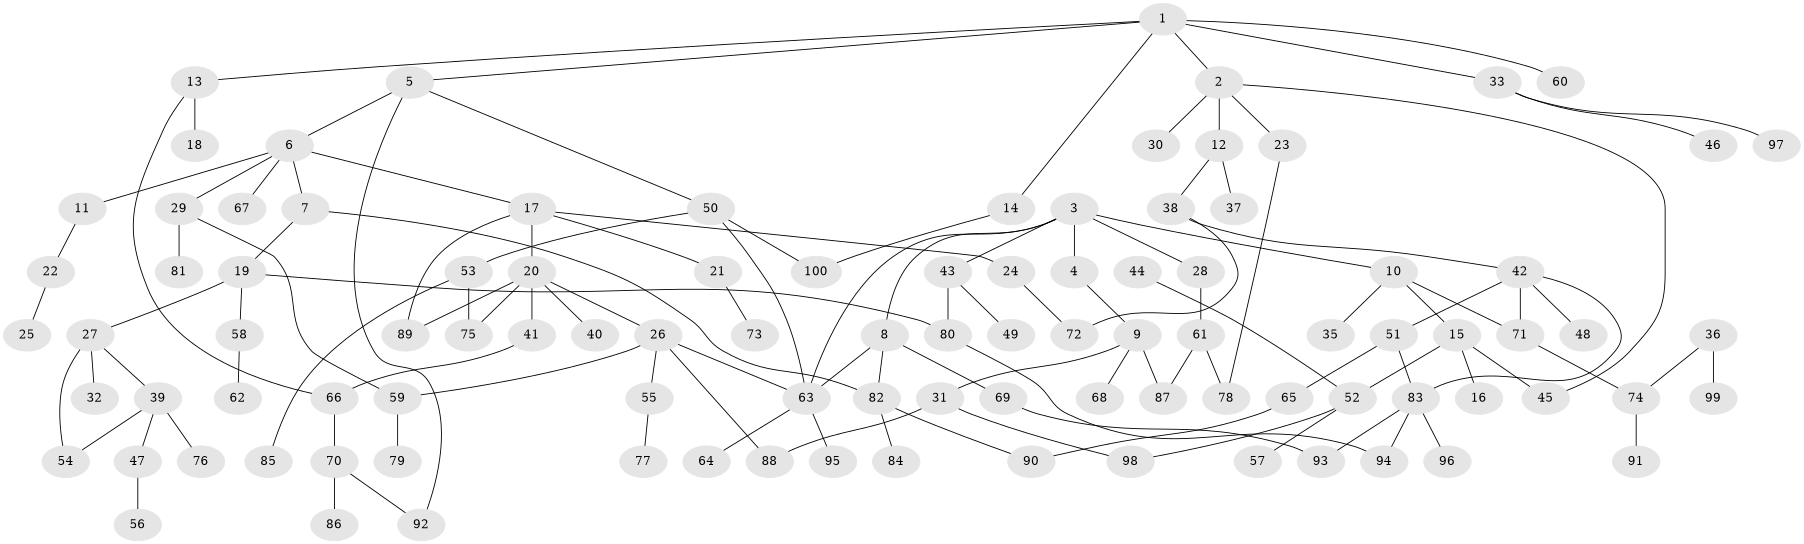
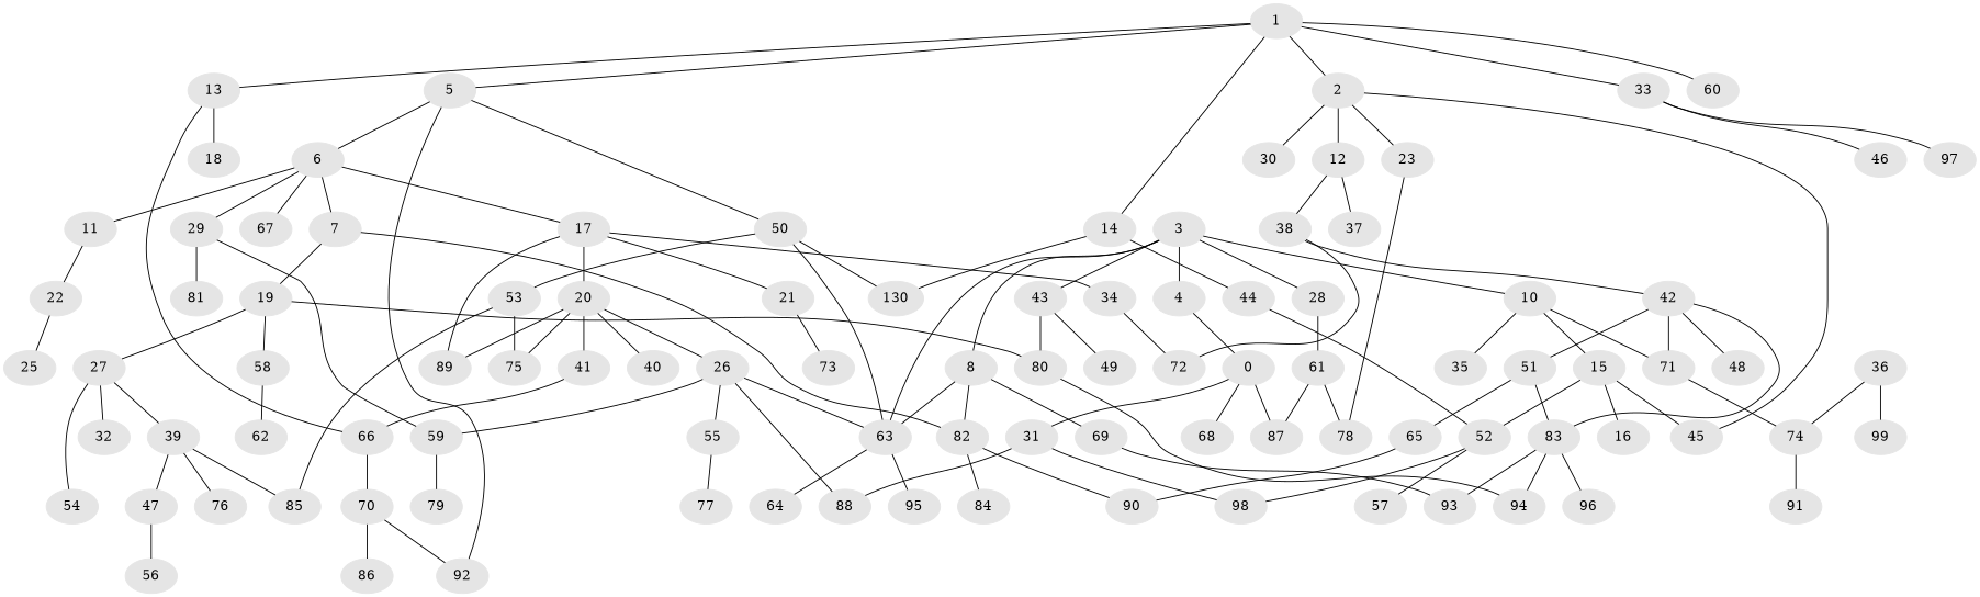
  graph {
    node [color=gray90 style=filled]
    1
    2
    5
    13
    14
    33
    60
    12
    23
    30
    45
    3
    4
    8
    10
    28
    43
    63
    6
    50
    92
    18
    66
    44
-   100
+   100 [label=130]
    46
    97
    37
    38
    78
-   9
+   9 [label=0]
    82
    69
    15
    35
    71
    61
    80
    49
    64
    95
    31
    68
    87
    7
    11
    17
    29
    67
    53
    19
    22
    20
    21
-   24
+   24 [label=34]
    89
    59
    81
    27
    58
    90
    84
    93
    16
    52
    88
    98
    74
    25
    72
    42
    70
    57
    26
    40
    41
    75
    73
    32
    39
    54
    62
    94
    55
    77
    79
    47
    76
    85
    36
    99
    91
    48
    51
    83
    56
    65
    96
    86
    1 -- 2
    1 -- 5
    1 -- 13
    1 -- 14
    1 -- 33
    1 -- 60
    2 -- 12
    2 -- 23
    2 -- 30
    2 -- 45
    5 -- 6
    5 -- 50
    5 -- 92
    13 -- 18
    13 -- 66
+   14 -- 44
    14 -- 100
    33 -- 46
    33 -- 97
    12 -- 37
    12 -- 38
    23 -- 78
    3 -- 4
    3 -- 8
    3 -- 10
    3 -- 28
    3 -- 43
    3 -- 63
    4 -- 9
    8 -- 63
    8 -- 82
    8 -- 69
    10 -- 15
    10 -- 35
    10 -- 71
    28 -- 61
    43 -- 80
    43 -- 49
    63 -- 64
    63 -- 95
    6 -- 7
    6 -- 11
    6 -- 17
    6 -- 29
    6 -- 67
    50 -- 63
    50 -- 100
    50 -- 53
    66 -- 70
    44 -- 52
    38 -- 72
    38 -- 42
    9 -- 31
    9 -- 68
    9 -- 87
    82 -- 90
    82 -- 84
    69 -- 93
    15 -- 45
    15 -- 16
    15 -- 52
    71 -- 74
    61 -- 78
    61 -- 87
    80 -- 94
    31 -- 88
    31 -- 98
    7 -- 82
    7 -- 19
    11 -- 22
    17 -- 20
    17 -- 21
    17 -- 24
    17 -- 89
    29 -- 59
    29 -- 81
    53 -- 75
    53 -- 85
    19 -- 80
    19 -- 27
    19 -- 58
    22 -- 25
    20 -- 89
    20 -- 26
    20 -- 40
    20 -- 41
    20 -- 75
    21 -- 73
    24 -- 72
    59 -- 79
    27 -- 32
    27 -- 39
    27 -- 54
    58 -- 62
    52 -- 98
    52 -- 57
    74 -- 91
    42 -- 71
    42 -- 48
    42 -- 51
    42 -- 83
    70 -- 92
    70 -- 86
    26 -- 63
    26 -- 59
    26 -- 88
    26 -- 55
    41 -- 66
    39 -- 47
    39 -- 76
-   39 -- 54
+   39 -- 85
    55 -- 77
    47 -- 56
    36 -- 74
    36 -- 99
    51 -- 83
    51 -- 65
    83 -- 93
    83 -- 94
    83 -- 96
    65 -- 90
  }
